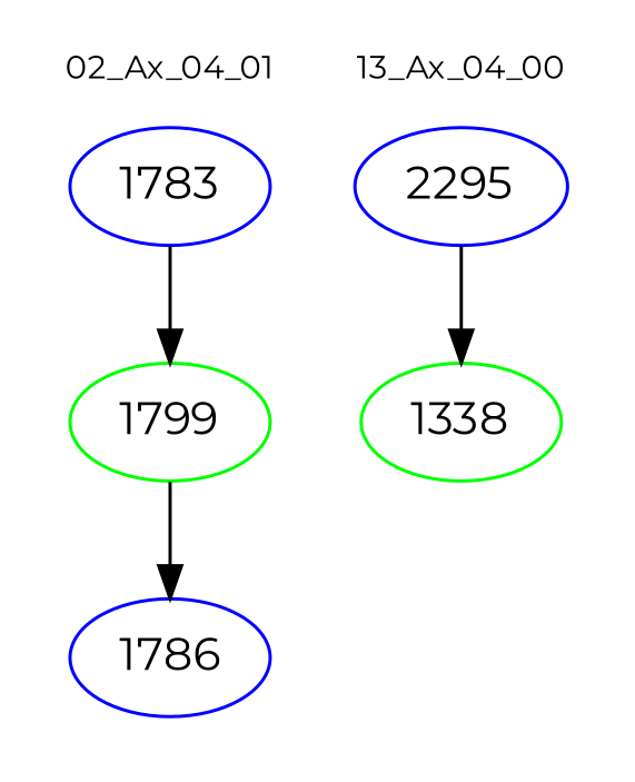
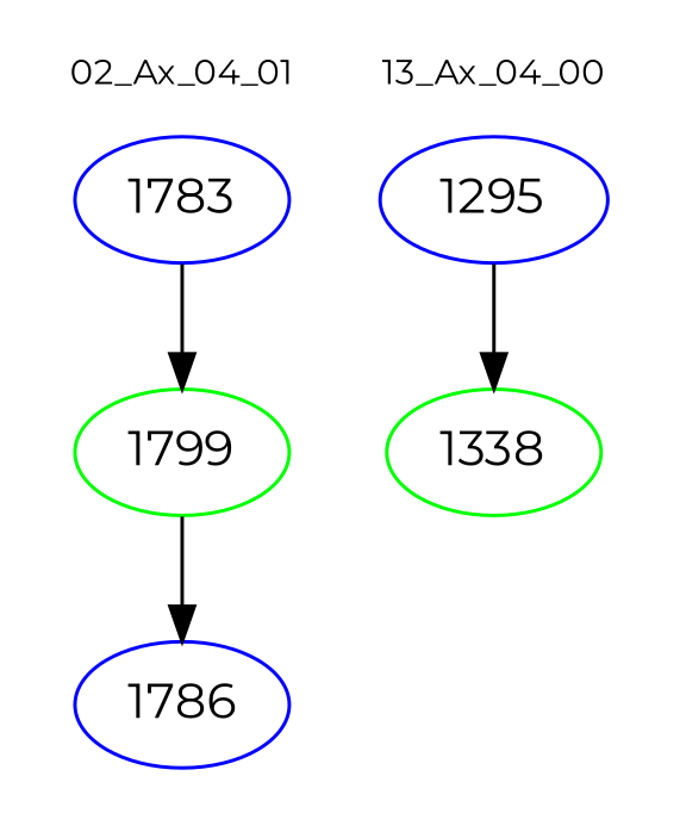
  digraph {
    fontname=Montserrat
    node [color=blue fontname=Montserrat]
    edge [color=black fontname=Montserrat]
    n1 [label=1783]
    n2 [label=1786]
    n3 [color=green label=1799]
-   n4 [label=2295]
+   n4 [label=1295]
    n5 [color=green label=1338]
    subgraph cluster_1 {
      color=white
      fontsize=10
      label="02_Ax_04_01"
      n1
      n2
      n3
    }
    subgraph cluster_2 {
      color=white
      fontsize=10
      label="13_Ax_04_00"
      n4
      n5
    }
    n1 -> n3
    n3 -> n2
    n4 -> n5
  }
